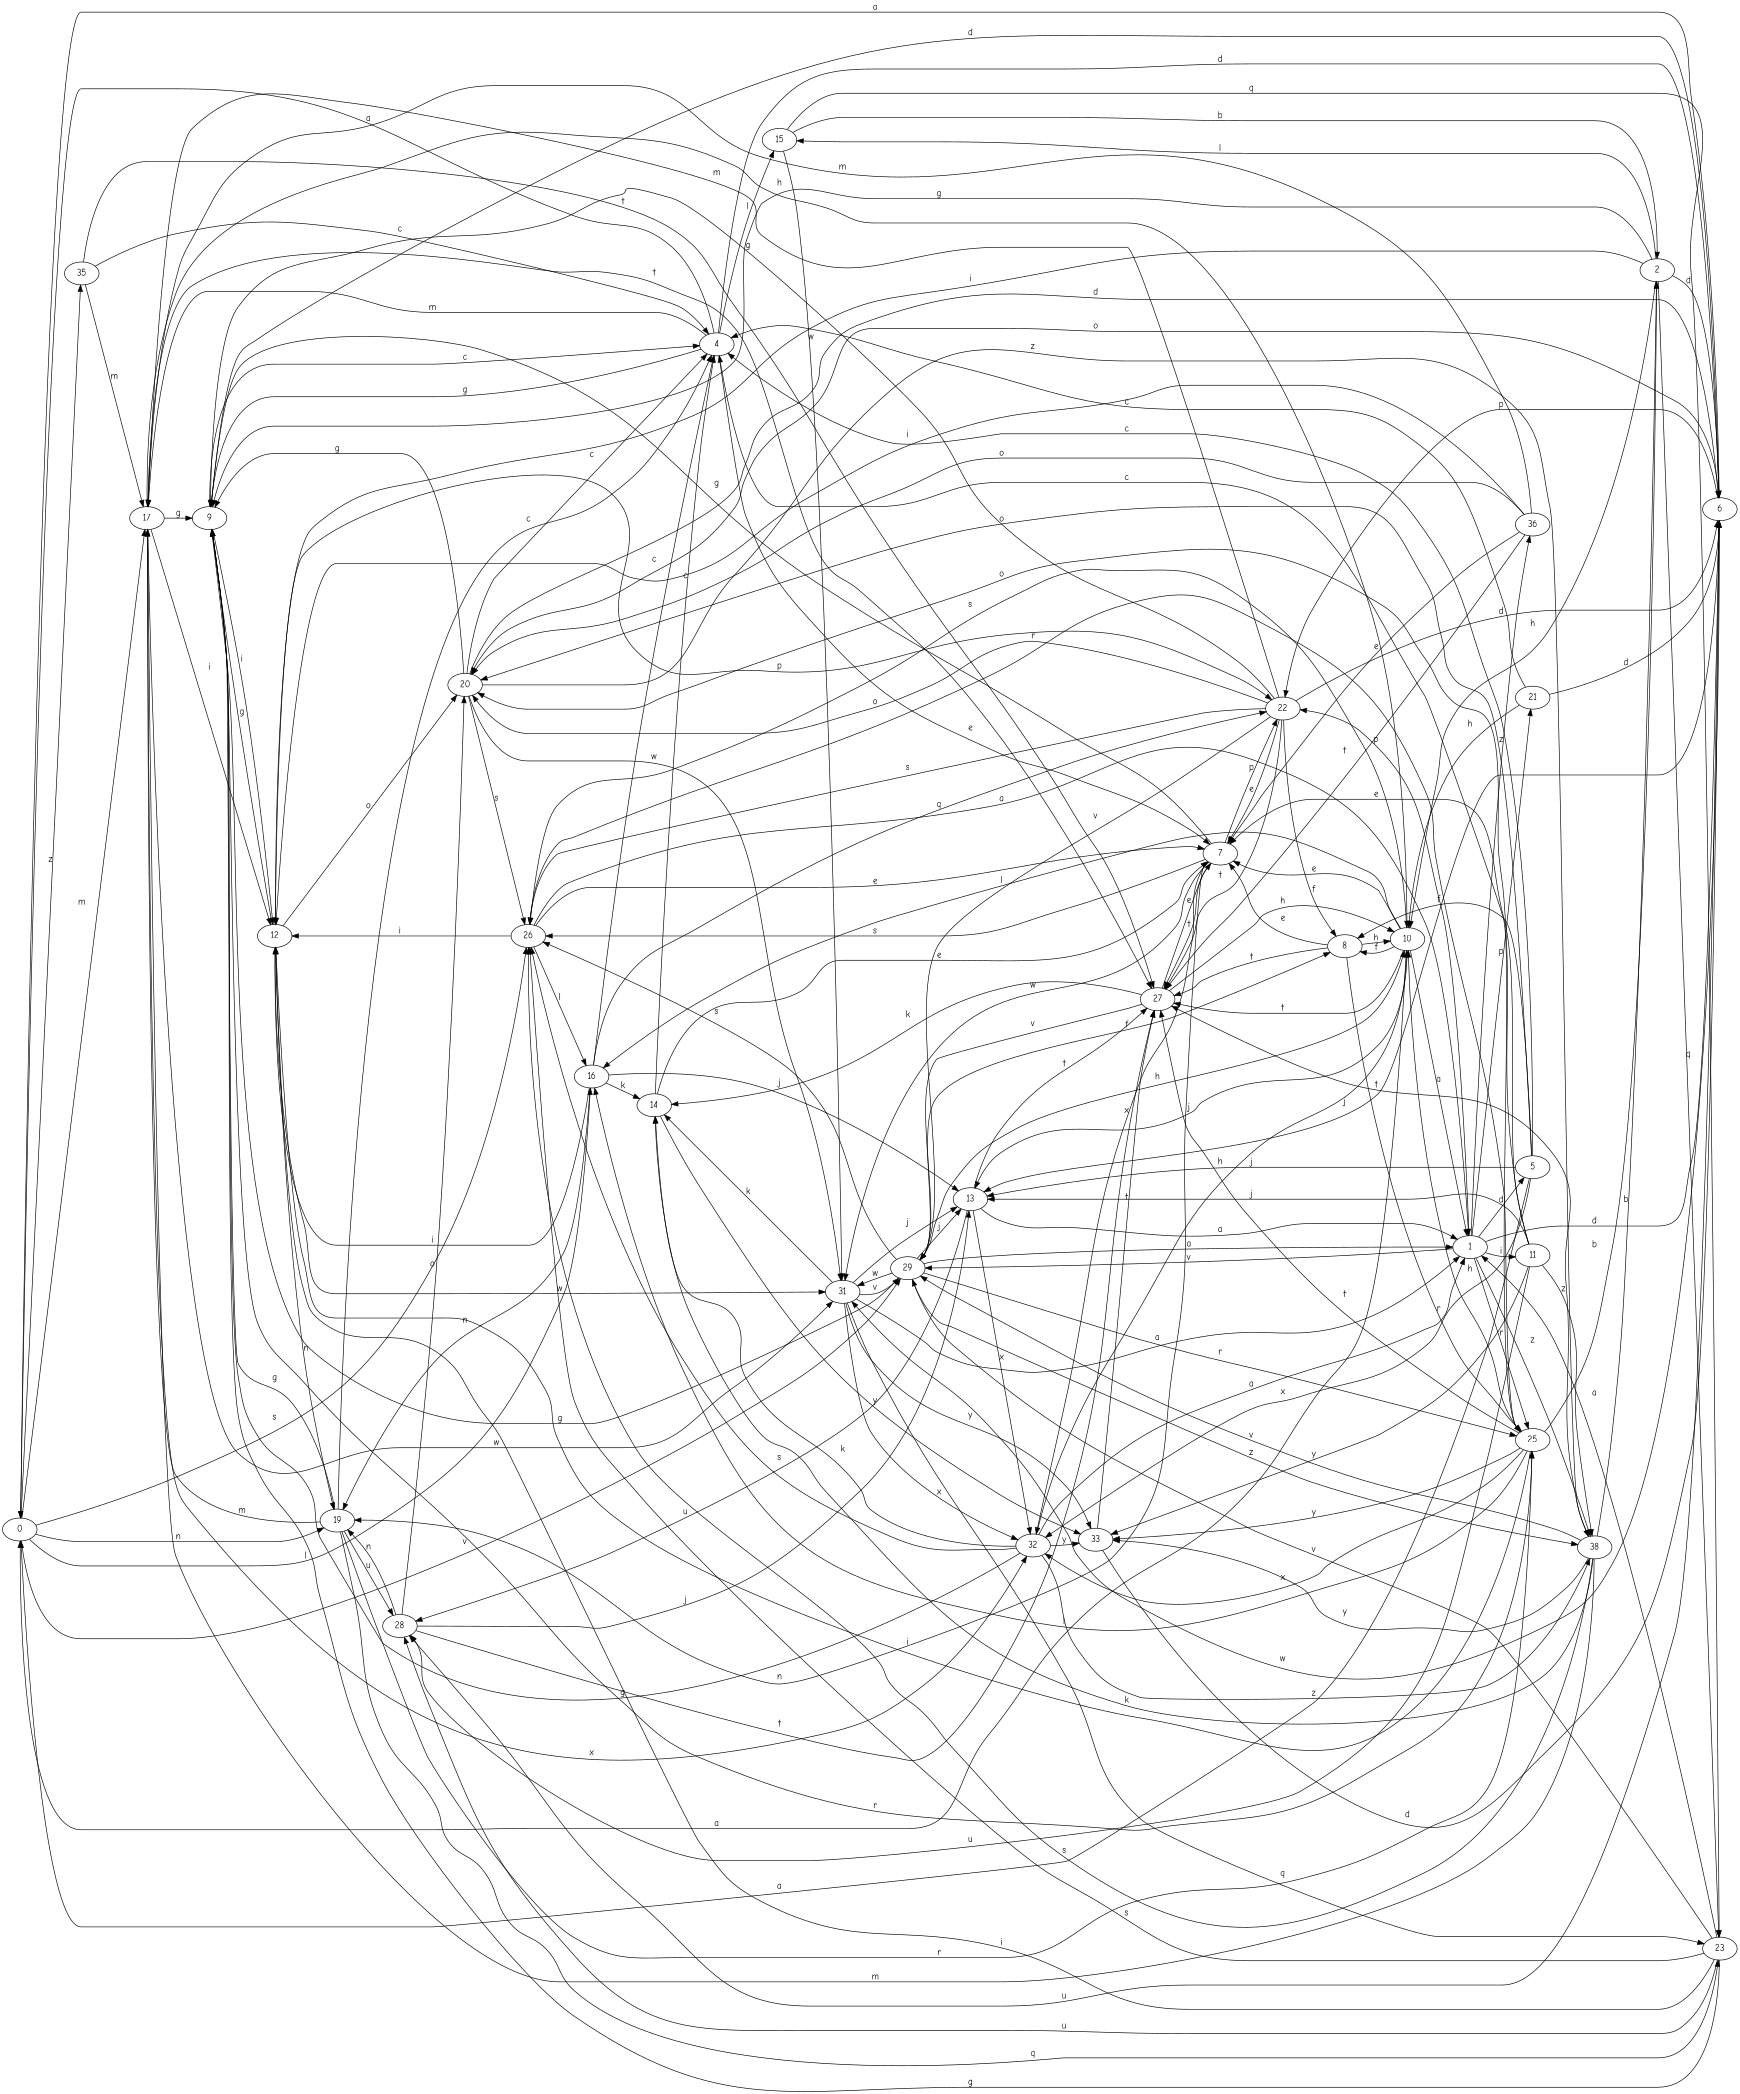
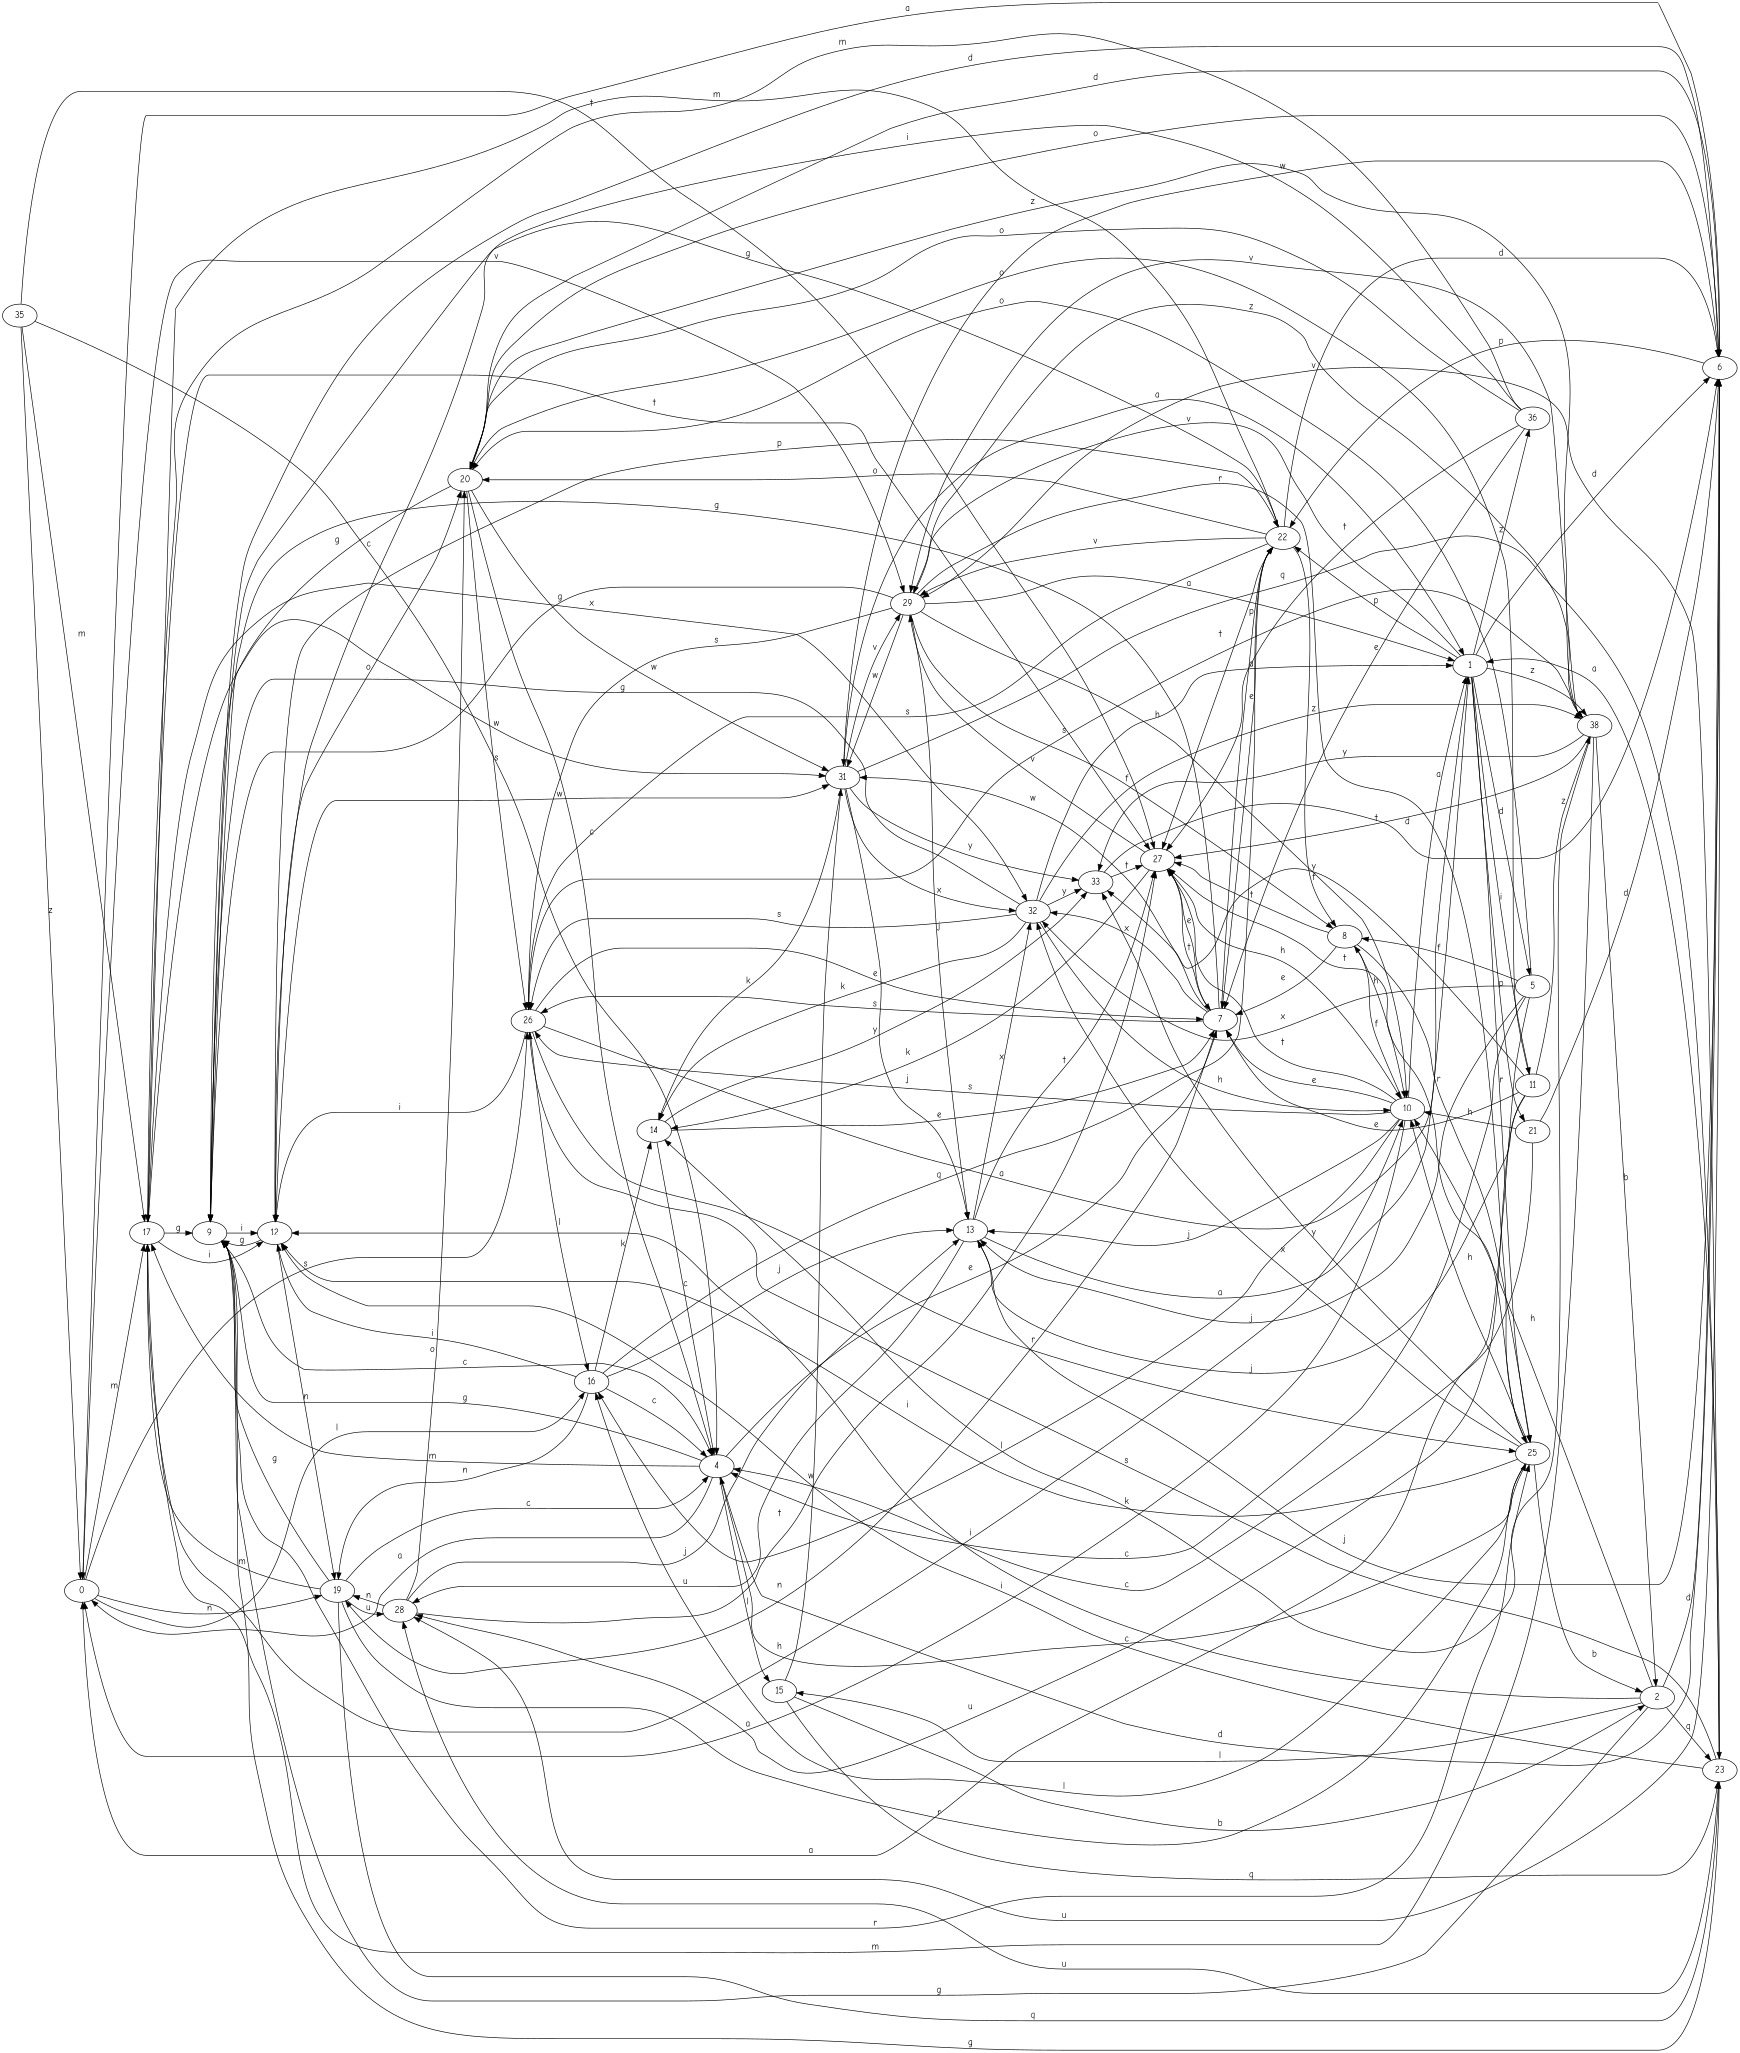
  strict digraph {
    fontname="Comic Neue"
    rankdir=LR
    node [fontname="Comic Neue"]
    edge [fontname="Comic Neue"]
    0
    17
    19
    26
    29
    35
    16
    9
    10
    12
    32
    31
    27
    25
    23
    4
    28
    1
    7
    38
    8
    13
    5
    6
    11
    21
    22
    36
    20
    33
    2
    14
    15
    0 -> 17 [label=m]
    0 -> 19 [label=n]
    0 -> 26 [label=s]
    0 -> 29 [label=v]
-   0 -> 35 [label=z]
+   35 -> 0 [label=z]
    0 -> 16 [label=l]
    17 -> 9 [label=g]
    17 -> 10 [label=h]
    17 -> 12 [label=i]
    17 -> 32 [label=x]
    17 -> 31 [label=w]
    17 -> 27 [label=t]
    19 -> 17 [label=m]
    19 -> 9 [label=g]
    19 -> 25 [label=r]
    19 -> 23 [label=q]
    19 -> 4 [label=c]
    19 -> 28 [label=u]
    26 -> 16 [label=l]
    26 -> 12 [label=i]
    26 -> 25 [label=r]
    26 -> 1 [label=a]
    26 -> 7 [label=e]
    29 -> 26 [label=s]
    29 -> 9 [label=g]
    29 -> 10 [label=h]
    29 -> 31 [label=w]
    29 -> 25 [label=r]
    29 -> 1 [label=a]
    29 -> 38 [label=z]
    29 -> 8 [label=f]
    29 -> 13 [label=j]
    35 -> 17 [label=m]
    35 -> 27 [label=t]
    35 -> 4 [label=c]
    16 -> 19 [label=n]
    16 -> 12 [label=i]
    16 -> 4 [label=c]
    16 -> 13 [label=j]
    16 -> 22 [label=q]
    16 -> 14 [label=k]
    9 -> 12 [label=i]
    9 -> 25 [label=r]
    9 -> 4 [label=c]
    9 -> 6 [label=d]
    10 -> 0 [label=a]
    10 -> 26 [label=s]
    10 -> 16 [label=l]
    10 -> 27 [label=t]
    10 -> 1 [label=a]
    10 -> 7 [label=e]
    10 -> 8 [label=f]
    10 -> 13 [label=j]
    12 -> 19 [label=n]
    12 -> 9 [label=g]
    12 -> 31 [label=w]
    12 -> 22 [label=p]
    12 -> 20 [label=o]
    32 -> 26 [label=s]
    32 -> 9 [label=g]
    32 -> 10 [label=h]
    32 -> 1 [label=a]
    32 -> 38 [label=z]
    32 -> 33 [label=y]
    32 -> 14 [label=k]
    31 -> 29 [label=v]
    31 -> 32 [label=x]
    31 -> 23 [label=q]
    31 -> 1 [label=a]
    31 -> 13 [label=j]
    31 -> 33 [label=y]
    31 -> 14 [label=k]
    27 -> 29 [label=v]
    27 -> 10 [label=h]
    27 -> 7 [label=e]
    27 -> 14 [label=k]
    25 -> 16 [label=l]
    25 -> 10 [label=h]
    25 -> 12 [label=i]
    25 -> 32 [label=x]
    25 -> 27 [label=t]
    25 -> 4 [label=c]
    25 -> 33 [label=y]
    25 -> 2 [label=b]
    23 -> 26 [label=s]
    23 -> 29 [label=v]
    23 -> 9 [label=g]
    23 -> 12 [label=i]
    23 -> 28 [label=u]
    23 -> 1 [label=a]
    4 -> 0 [label=a]
    4 -> 17 [label=m]
    4 -> 9 [label=g]
    4 -> 7 [label=e]
    4 -> 6 [label=d]
    4 -> 15 [label=l]
    28 -> 19 [label=n]
    28 -> 27 [label=t]
    28 -> 13 [label=j]
    28 -> 20 [label=o]
    1 -> 29 [label=v]
    1 -> 25 [label=r]
    1 -> 38 [label=z]
    1 -> 5 [label=d]
    1 -> 6 [label=d]
    1 -> 11 [label=i]
    1 -> 21 [label=p]
    1 -> 22 [label=p]
    1 -> 36 [label=z]
    7 -> 19 [label=n]
    7 -> 26 [label=s]
    7 -> 9 [label=g]
    7 -> 32 [label=x]
    7 -> 31 [label=w]
    7 -> 27 [label=t]
    7 -> 22 [label=p]
    38 -> 17 [label=m]
    38 -> 26 [label=s]
    38 -> 29 [label=v]
    38 -> 27 [label=t]
    38 -> 33 [label=y]
    38 -> 2 [label=b]
    38 -> 14 [label=k]
    8 -> 10 [label=h]
    8 -> 27 [label=t]
    8 -> 25 [label=r]
    8 -> 7 [label=e]
    13 -> 32 [label=x]
    13 -> 27 [label=t]
    13 -> 28 [label=u]
    13 -> 1 [label=a]
    5 -> 0 [label=a]
    5 -> 32 [label=x]
    5 -> 4 [label=c]
    5 -> 8 [label=f]
    5 -> 13 [label=j]
    5 -> 20 [label=o]
    6 -> 0 [label=a]
    6 -> 31 [label=w]
    6 -> 28 [label=u]
    6 -> 13 [label=j]
    6 -> 22 [label=p]
    6 -> 20 [label=o]
    11 -> 28 [label=u]
    11 -> 7 [label=e]
    11 -> 38 [label=z]
    11 -> 13 [label=j]
    11 -> 20 [label=o]
    11 -> 33 [label=y]
    21 -> 10 [label=h]
    21 -> 4 [label=c]
    21 -> 6 [label=d]
    22 -> 17 [label=m]
    22 -> 26 [label=s]
    22 -> 29 [label=v]
    22 -> 9 [label=g]
    22 -> 27 [label=t]
    22 -> 7 [label=e]
    22 -> 8 [label=f]
    22 -> 6 [label=d]
    22 -> 20 [label=o]
    36 -> 17 [label=m]
    36 -> 12 [label=i]
    36 -> 27 [label=t]
    36 -> 7 [label=e]
    36 -> 20 [label=o]
    20 -> 26 [label=s]
    20 -> 9 [label=g]
    20 -> 31 [label=w]
    20 -> 4 [label=c]
    20 -> 38 [label=z]
    20 -> 6 [label=d]
    33 -> 27 [label=t]
    33 -> 6 [label=d]
    2 -> 9 [label=g]
    2 -> 10 [label=h]
    2 -> 12 [label=i]
    2 -> 23 [label=q]
    2 -> 6 [label=d]
    2 -> 15 [label=l]
    14 -> 4 [label=c]
    14 -> 7 [label=e]
    14 -> 33 [label=y]
    15 -> 31 [label=w]
    15 -> 23 [label=q]
    15 -> 2 [label=b]
  }
